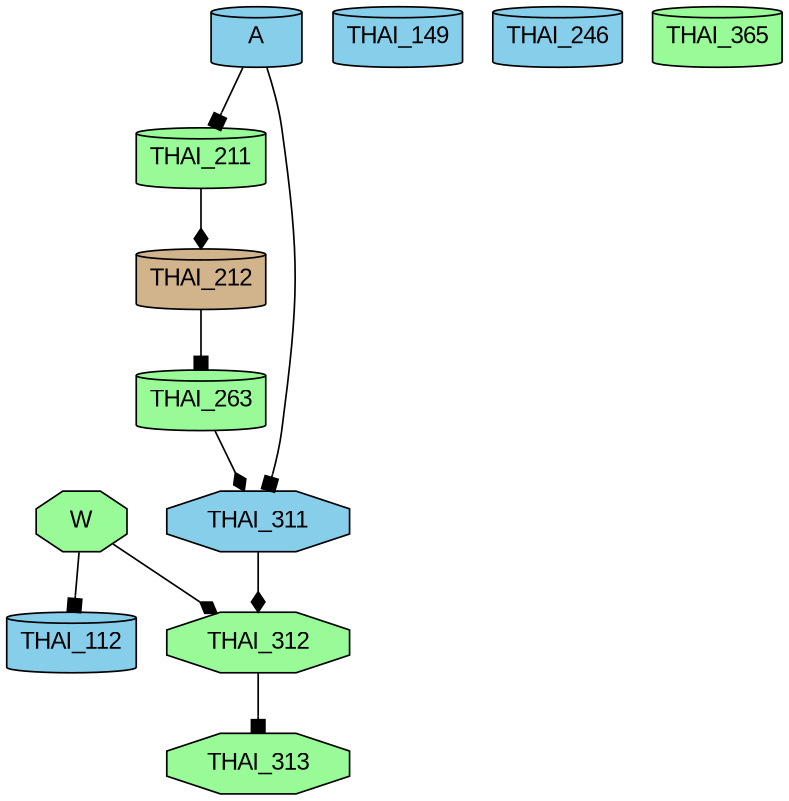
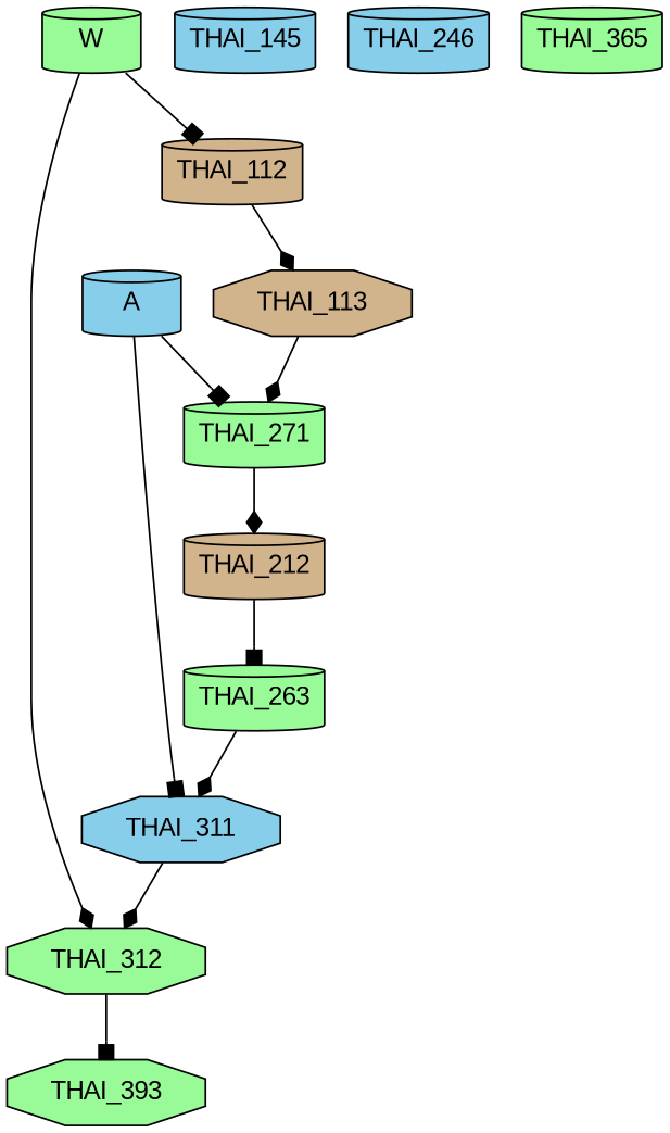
  digraph {
    fontname="Liberation Sans"
    node [fillcolor=palegreen fontname="Liberation Sans" shape=cylinder style=filled]
    edge [arrowhead=diamond color=black fontname="Liberation Sans"]
-   THAI_112 [fillcolor=skyblue]
-   THAI_211
-   W [shape=octagon]
+   THAI_112 [fillcolor=tan]
+   THAI_113 [fillcolor=tan shape=octagon]
+   THAI_211 [label=THAI_271]
+   W
    THAI_312 [shape=octagon]
    THAI_212 [fillcolor=tan]
    n7 [label=THAI_263]
-   THAI_313 [shape=octagon]
-   THAI_145 [fillcolor=skyblue label=THAI_149]
+   THAI_313 [shape=octagon label=THAI_393]
+   THAI_145 [fillcolor=skyblue]
    A [fillcolor=skyblue]
    THAI_311 [fillcolor=skyblue shape=octagon]
    n12 [fillcolor=skyblue label=THAI_246]
    n13 [label=THAI_365]
+   THAI_112 -> THAI_113
+   THAI_113 -> THAI_211
    THAI_211 -> THAI_212
    W -> THAI_112 [arrowhead=box]
    W -> THAI_312
    THAI_312 -> THAI_313 [arrowhead=box]
    THAI_212 -> n7 [arrowhead=box]
    n7 -> THAI_311
    A -> THAI_211 [arrowhead=box]
    A -> THAI_311 [arrowhead=box]
    THAI_311 -> THAI_312
  }
